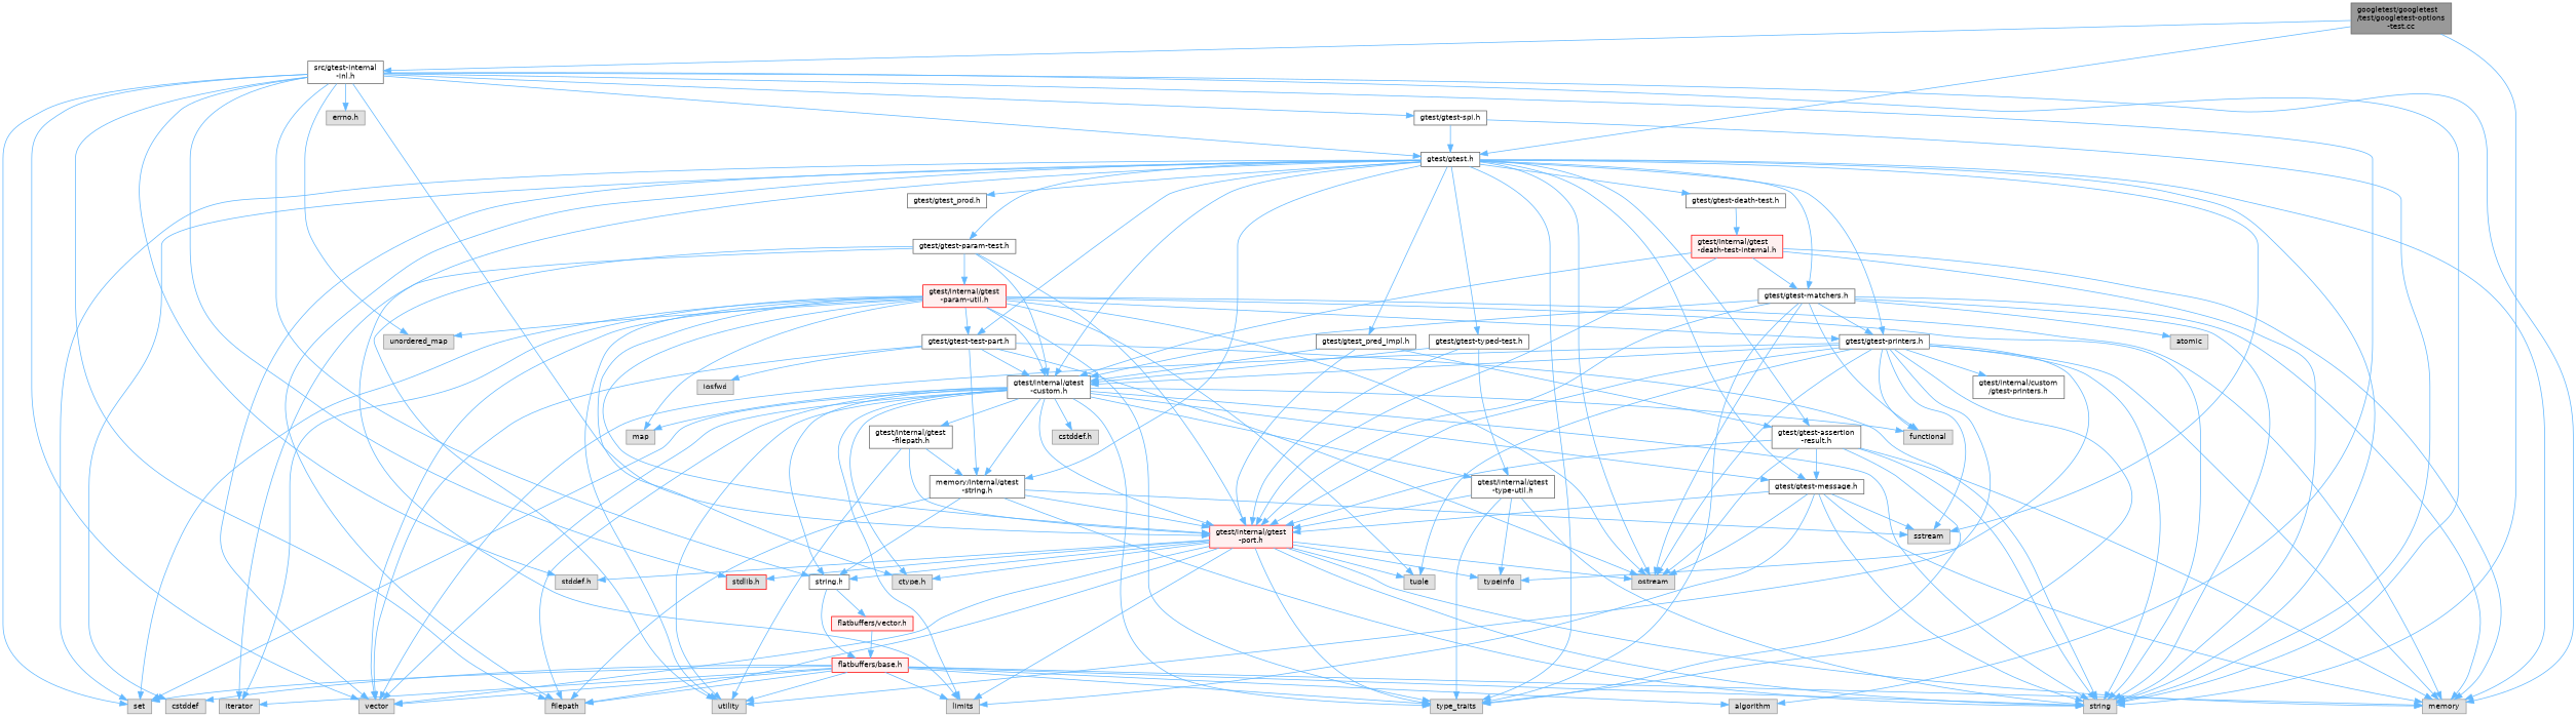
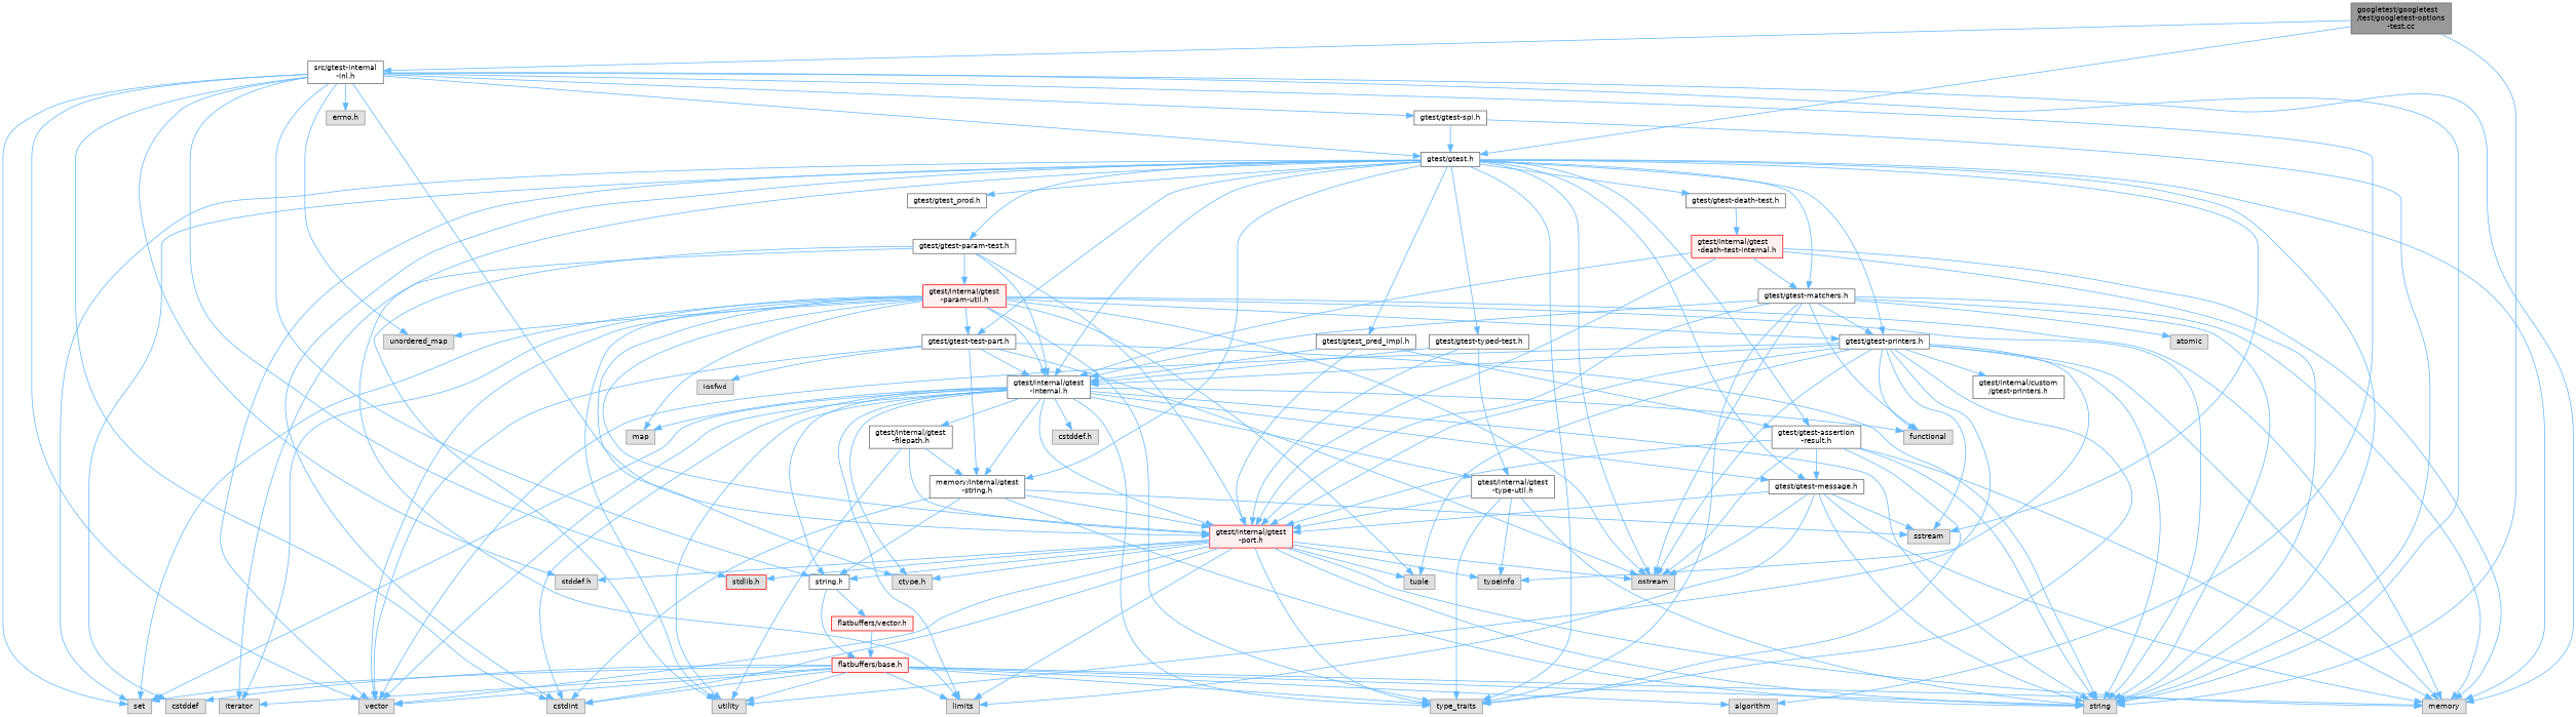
  digraph {
    node [color=grey60 fillcolor="#E0E0E0" fontname=Helvetica fontsize=10 shape=box style=filled]
    edge [color=steelblue1 fontname=Helvetica fontsize=10 labelfontname=Helvetica labelfontsize=10 style=solid]
    n1 [color=gray40 fillcolor=grey60 fontcolor=black height=0.2 label="googletest/googletest\l/test/googletest-options\l-test.cc" width=0.4]
    n2 [height=0.2 label=string width=0.4]
    n3 [color=grey40 fillcolor=white height=0.2 label="gtest/gtest.h" width=0.4]
    n4 [color=grey40 fillcolor=white height=0.2 label="src/gtest-internal\l-inl.h" width=0.4]
    n5 [height=0.2 label=cstddef width=0.4]
-   n6 [height=0.2 label=filepath width=0.4]
+   n6 [height=0.2 label=cstdint width=0.4]
    n7 [height=0.2 label=limits width=0.4]
    n8 [height=0.2 label=memory width=0.4]
    n9 [height=0.2 label=ostream width=0.4]
    n10 [height=0.2 label=set width=0.4]
    n11 [height=0.2 label=sstream width=0.4]
    n12 [height=0.2 label=type_traits width=0.4]
    n13 [height=0.2 label=vector width=0.4]
    n14 [color=grey40 fillcolor=white height=0.2 label="gtest/gtest-assertion\l-result.h" width=0.4]
    n15 [color=grey40 fillcolor=white height=0.2 label="gtest/gtest-message.h" width=0.4]
    n16 [color=grey40 fillcolor=white height=0.2 label="gtest/gtest-death-test.h" width=0.4]
    n17 [color=grey40 fillcolor=white height=0.2 label="gtest/gtest-matchers.h" width=0.4]
    n18 [color=grey40 fillcolor=white height=0.2 label="gtest/gtest-printers.h" width=0.4]
-   n19 [color=grey40 fillcolor=white height=0.2 label="gtest/internal/gtest\l-custom.h" width=0.4]
+   n19 [color=grey40 fillcolor=white height=0.2 label="gtest/internal/gtest\l-internal.h" width=0.4]
    n20 [color=grey40 fillcolor=white height=0.2 label="memory/internal/gtest\l-string.h" width=0.4]
    n21 [color=grey40 fillcolor=white height=0.2 label="gtest/gtest-param-test.h" width=0.4]
    n22 [color=grey40 fillcolor=white height=0.2 label="gtest/gtest-test-part.h" width=0.4]
    n23 [color=grey40 fillcolor=white height=0.2 label="gtest/gtest-typed-test.h" width=0.4]
    n24 [color=grey40 fillcolor=white height=0.2 label="gtest/gtest_pred_impl.h" width=0.4]
    n25 [color=grey40 fillcolor=white height=0.2 label="gtest/gtest_prod.h" width=0.4]
    n26 [color=red fillcolor="#FFF0F0" height=0.2 label="gtest/internal/gtest\l-port.h" width=0.4]
    n27 [height=0.2 label="stddef.h" width=0.4]
    n28 [color=red height=0.2 label="stdlib.h" width=0.4]
    n29 [color=grey40 fillcolor=white height=0.2 label="string.h" width=0.4]
    n30 [height=0.2 label=algorithm width=0.4]
    n31 [height=0.2 label=unordered_map width=0.4]
    n32 [height=0.2 label="errno.h" width=0.4]
    n33 [color=grey40 fillcolor=white height=0.2 label="gtest/gtest-spi.h" width=0.4]
    n34 [color=red fillcolor="#FFF0F0" height=0.2 label="gtest/internal/gtest\l-death-test-internal.h" width=0.4]
    n35 [height=0.2 label=atomic width=0.4]
    n36 [height=0.2 label=functional width=0.4]
    n37 [height=0.2 label=tuple width=0.4]
    n38 [height=0.2 label=typeinfo width=0.4]
    n39 [height=0.2 label=utility width=0.4]
    n40 [color=grey40 fillcolor=white height=0.2 label="gtest/internal/custom\l/gtest-printers.h" width=0.4]
    n41 [height=0.2 label="ctype.h" width=0.4]
    n42 [height=0.2 label="cstddef.h" width=0.4]
    n43 [height=0.2 label=map width=0.4]
    n44 [color=grey40 fillcolor=white height=0.2 label="gtest/internal/gtest\l-filepath.h" width=0.4]
    n45 [color=grey40 fillcolor=white height=0.2 label="gtest/internal/gtest\l-type-util.h" width=0.4]
    n46 [height=0.2 label=iterator width=0.4]
    n47 [color=red fillcolor="#FFF0F0" height=0.2 label="gtest/internal/gtest\l-param-util.h" width=0.4]
    n48 [height=0.2 label=iosfwd width=0.4]
    n49 [color=red fillcolor="#FFF0F0" height=0.2 label="flatbuffers/base.h" width=0.4]
    n50 [color=red fillcolor="#FFF0F0" height=0.2 label="flatbuffers/vector.h" width=0.4]
    n1 -> n2
    n1 -> n3
    n1 -> n4
    n3 -> n2
    n3 -> n5
    n3 -> n6
    n3 -> n7
    n3 -> n8
    n3 -> n9
    n3 -> n10
    n3 -> n11
    n3 -> n12
    n3 -> n13
    n3 -> n14
    n3 -> n15
    n3 -> n16
    n3 -> n17
    n3 -> n18
    n3 -> n19
    n3 -> n20
    n3 -> n21
    n3 -> n22
    n3 -> n23
    n3 -> n24
    n3 -> n25
    n4 -> n2
    n4 -> n3
    n4 -> n6
    n4 -> n8
    n4 -> n10
    n4 -> n13
    n4 -> n26
    n4 -> n27
    n4 -> n28
    n4 -> n29
    n4 -> n30
    n4 -> n31
    n4 -> n32
    n4 -> n33
    n14 -> n2
    n14 -> n8
    n14 -> n9
    n14 -> n12
    n14 -> n15
    n14 -> n26
    n15 -> n2
    n15 -> n7
    n15 -> n8
    n15 -> n9
    n15 -> n11
    n15 -> n26
    n16 -> n34
    n17 -> n2
    n17 -> n8
    n17 -> n9
    n17 -> n12
    n17 -> n18
    n17 -> n19
    n17 -> n26
    n17 -> n35
    n17 -> n36
    n18 -> n2
    n18 -> n8
    n18 -> n9
    n18 -> n11
    n18 -> n12
    n18 -> n13
    n18 -> n19
    n18 -> n26
    n18 -> n36
    n18 -> n37
    n18 -> n38
    n18 -> n39
    n18 -> n40
    n19 -> n2
    n19 -> n6
    n19 -> n7
    n19 -> n10
    n19 -> n12
    n19 -> n13
    n19 -> n15
    n19 -> n20
    n19 -> n26
    n19 -> n29
    n19 -> n36
    n19 -> n39
    n19 -> n41
    n19 -> n42
    n19 -> n43
    n19 -> n44
    n19 -> n45
    n20 -> n2
    n20 -> n6
    n20 -> n11
    n20 -> n26
    n20 -> n29
    n21 -> n19
    n21 -> n26
    n21 -> n39
    n21 -> n46
    n21 -> n47
    n22 -> n2
    n22 -> n9
    n22 -> n13
    n22 -> n19
    n22 -> n20
    n22 -> n48
    n23 -> n19
    n23 -> n26
    n23 -> n45
    n24 -> n14
    n24 -> n19
    n24 -> n26
    n26 -> n2
    n26 -> n6
    n26 -> n7
    n26 -> n8
    n26 -> n9
    n26 -> n12
    n26 -> n13
    n26 -> n27
    n26 -> n28
    n26 -> n29
    n26 -> n37
    n26 -> n38
    n26 -> n41
    n29 -> n49
    n29 -> n50
    n33 -> n2
    n33 -> n3
    n34 -> n2
    n34 -> n8
    n34 -> n17
    n34 -> n19
    n34 -> n26
    n44 -> n20
    n44 -> n26
    n44 -> n39
    n45 -> n2
    n45 -> n12
    n45 -> n26
    n45 -> n38
    n47 -> n2
    n47 -> n8
    n47 -> n9
    n47 -> n10
    n47 -> n12
    n47 -> n13
    n47 -> n18
    n47 -> n19
    n47 -> n22
    n47 -> n26
    n47 -> n31
    n47 -> n37
    n47 -> n39
    n47 -> n41
    n47 -> n43
    n47 -> n46
    n49 -> n2
    n49 -> n5
    n49 -> n6
    n49 -> n7
    n49 -> n8
    n49 -> n10
    n49 -> n12
    n49 -> n13
    n49 -> n30
    n49 -> n39
    n49 -> n46
    n50 -> n49
  }
